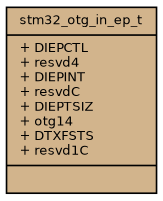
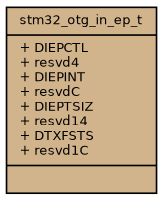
  digraph {
-   n1 [color=black fillcolor=tan fontcolor=black fontname=Helvetica fontsize=8 height=0.2 label="{stm32_otg_in_ep_t\n|+ DIEPCTL\l+ resvd4\l+ DIEPINT\l+ resvdC\l+ DIEPTSIZ\l+ otg14\l+ DTXFSTS\l+ resvd1C\l|}" shape=record style=filled width=0.4]
+   n1 [color=black fillcolor=tan fontcolor=black fontname=Helvetica fontsize=8 height=0.2 label="{stm32_otg_in_ep_t\n|+ DIEPCTL\l+ resvd4\l+ DIEPINT\l+ resvdC\l+ DIEPTSIZ\l+ resvd14\l+ DTXFSTS\l+ resvd1C\l|}" shape=record style=filled width=0.4]
  }
